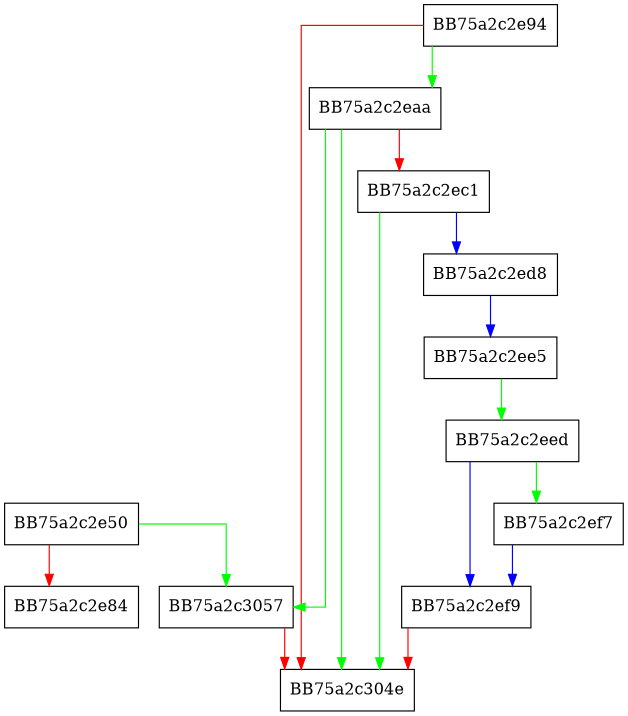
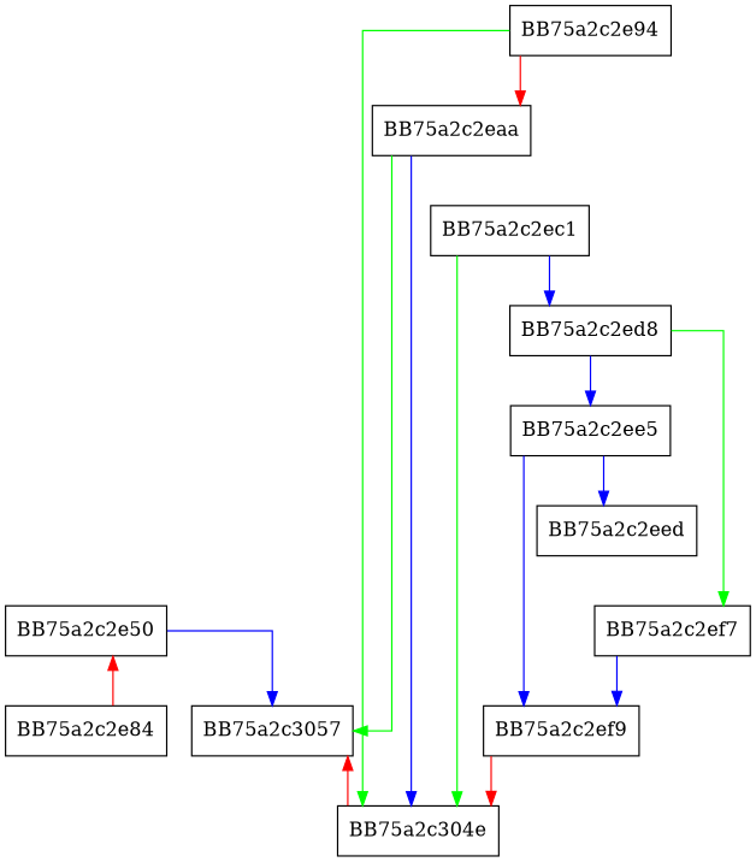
  digraph {
    splines=ortho
    node [shape=box]
    edge [color=green]
    BB75a2c2e50
    BB75a2c3057
    BB75a2c2e84
    BB75a2c2e94
    BB75a2c304e
    BB75a2c2eaa
    BB75a2c2ec1
    BB75a2c2ed8
    BB75a2c2ef7
    BB75a2c2ee5
    BB75a2c2ef9
    BB75a2c2eed
-   BB75a2c2e50 -> BB75a2c3057
-   BB75a2c2e50 -> BB75a2c2e84 [color=red]
-   BB75a2c2e94 -> BB75a2c304e [color=red]
-   BB75a2c2e94 -> BB75a2c2eaa
-   BB75a2c3057 -> BB75a2c304e [color=red]
+   BB75a2c2e50 -> BB75a2c3057 [color=blue]
+   BB75a2c2e84 -> BB75a2c2e50 [color=red]
+   BB75a2c2e94 -> BB75a2c304e
+   BB75a2c2e94 -> BB75a2c2eaa [color=red]
+   BB75a2c304e -> BB75a2c3057 [color=red]
    BB75a2c2eaa -> BB75a2c3057
-   BB75a2c2eaa -> BB75a2c304e
-   BB75a2c2eaa -> BB75a2c2ec1 [color=red]
+   BB75a2c2eaa -> BB75a2c304e [color=blue]
    BB75a2c2ec1 -> BB75a2c304e
    BB75a2c2ec1 -> BB75a2c2ed8 [color=blue]
-   BB75a2c2eed -> BB75a2c2ef7
+   BB75a2c2ed8 -> BB75a2c2ef7
    BB75a2c2ed8 -> BB75a2c2ee5 [color=blue]
    BB75a2c2ef7 -> BB75a2c2ef9 [color=blue]
-   BB75a2c2ee5 -> BB75a2c2eed
+   BB75a2c2ee5 -> BB75a2c2eed [color=blue]
    BB75a2c2ef9 -> BB75a2c304e [color=red]
-   BB75a2c2eed -> BB75a2c2ef9 [color=blue]
+   BB75a2c2ee5 -> BB75a2c2ef9 [color=blue]
  }
